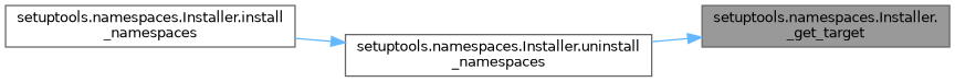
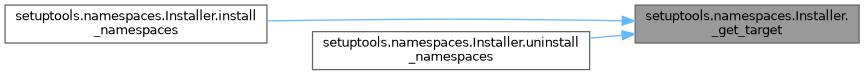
  digraph {
    rankdir=RL
    node [color=grey40 fillcolor=white fontname=Helvetica fontsize=10 shape=box style=filled]
    edge [color=steelblue1 dir=back fontname=Helvetica fontsize=10 labelfontname=Helvetica labelfontsize=10 style=solid]
    n1 [color=gray40 fillcolor=grey60 fontcolor=black height=0.2 label="setuptools.namespaces.Installer.\l_get_target" width=0.4]
    n2 [height=0.2 label="setuptools.namespaces.Installer.install\l_namespaces" width=0.4]
    n3 [height=0.2 label="setuptools.namespaces.Installer.uninstall\l_namespaces" width=0.4]
-   n3 -> n2
+   n1 -> n2
    n1 -> n3
  }
